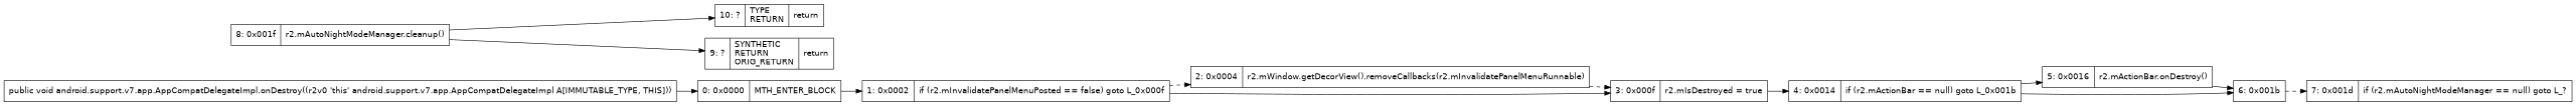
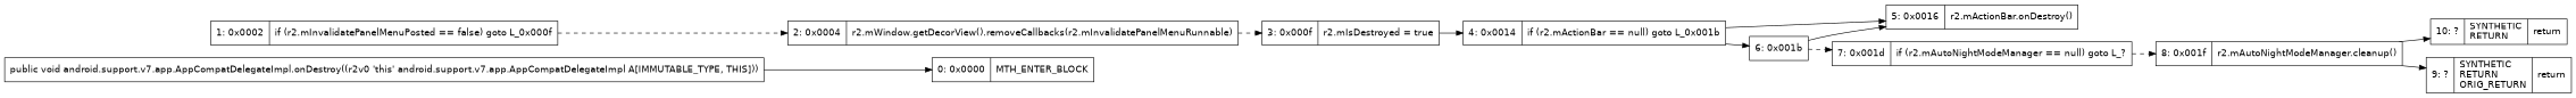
  digraph {
    fontname="DejaVu Sans"
    rankdir=LR
    node [fontname="DejaVu Sans" shape=record]
    edge [fontname="DejaVu Sans"]
    n1 [label="{0\:\ 0x0000|MTH_ENTER_BLOCK\l}"]
    n2 [label="{1\:\ 0x0002|if (r2.mInvalidatePanelMenuPosted == false) goto L_0x000f\l}"]
    n3 [label="{2\:\ 0x0004|r2.mWindow.getDecorView().removeCallbacks(r2.mInvalidatePanelMenuRunnable)\l}"]
    n4 [label="{3\:\ 0x000f|r2.mIsDestroyed = true\l}"]
    n5 [label="{4\:\ 0x0014|if (r2.mActionBar == null) goto L_0x001b\l}"]
    n6 [label="{5\:\ 0x0016|r2.mActionBar.onDestroy()\l}"]
    n7 [label="{6\:\ 0x001b}"]
    n8 [label="{7\:\ 0x001d|if (r2.mAutoNightModeManager == null) goto L_?\l}"]
    n9 [label="{8\:\ 0x001f|r2.mAutoNightModeManager.cleanup()\l}"]
-   n10 [label="{10\:\ ?|TYPE\lRETURN\l|return\l}"]
+   n10 [label="{10\:\ ?|SYNTHETIC\lRETURN\l|return\l}"]
    n11 [label="{9\:\ ?|SYNTHETIC\lRETURN\lORIG_RETURN\l|return\l}"]
    n12 [label="{public void android.support.v7.app.AppCompatDelegateImpl.onDestroy((r2v0 'this' android.support.v7.app.AppCompatDelegateImpl A[IMMUTABLE_TYPE, THIS])) }"]
-   n1 -> n2
    n2 -> n3 [style=dashed]
-   n2 -> n4
    n3 -> n4 [style=dashed]
    n4 -> n5
    n5 -> n6 [style=solid]
    n5 -> n7
-   n6 -> n7
+   n7 -> n6
    n7 -> n8 [style=dashed]
+   n8 -> n9 [style=dashed]
    n9 -> n10
    n9 -> n11
    n12 -> n1
  }
